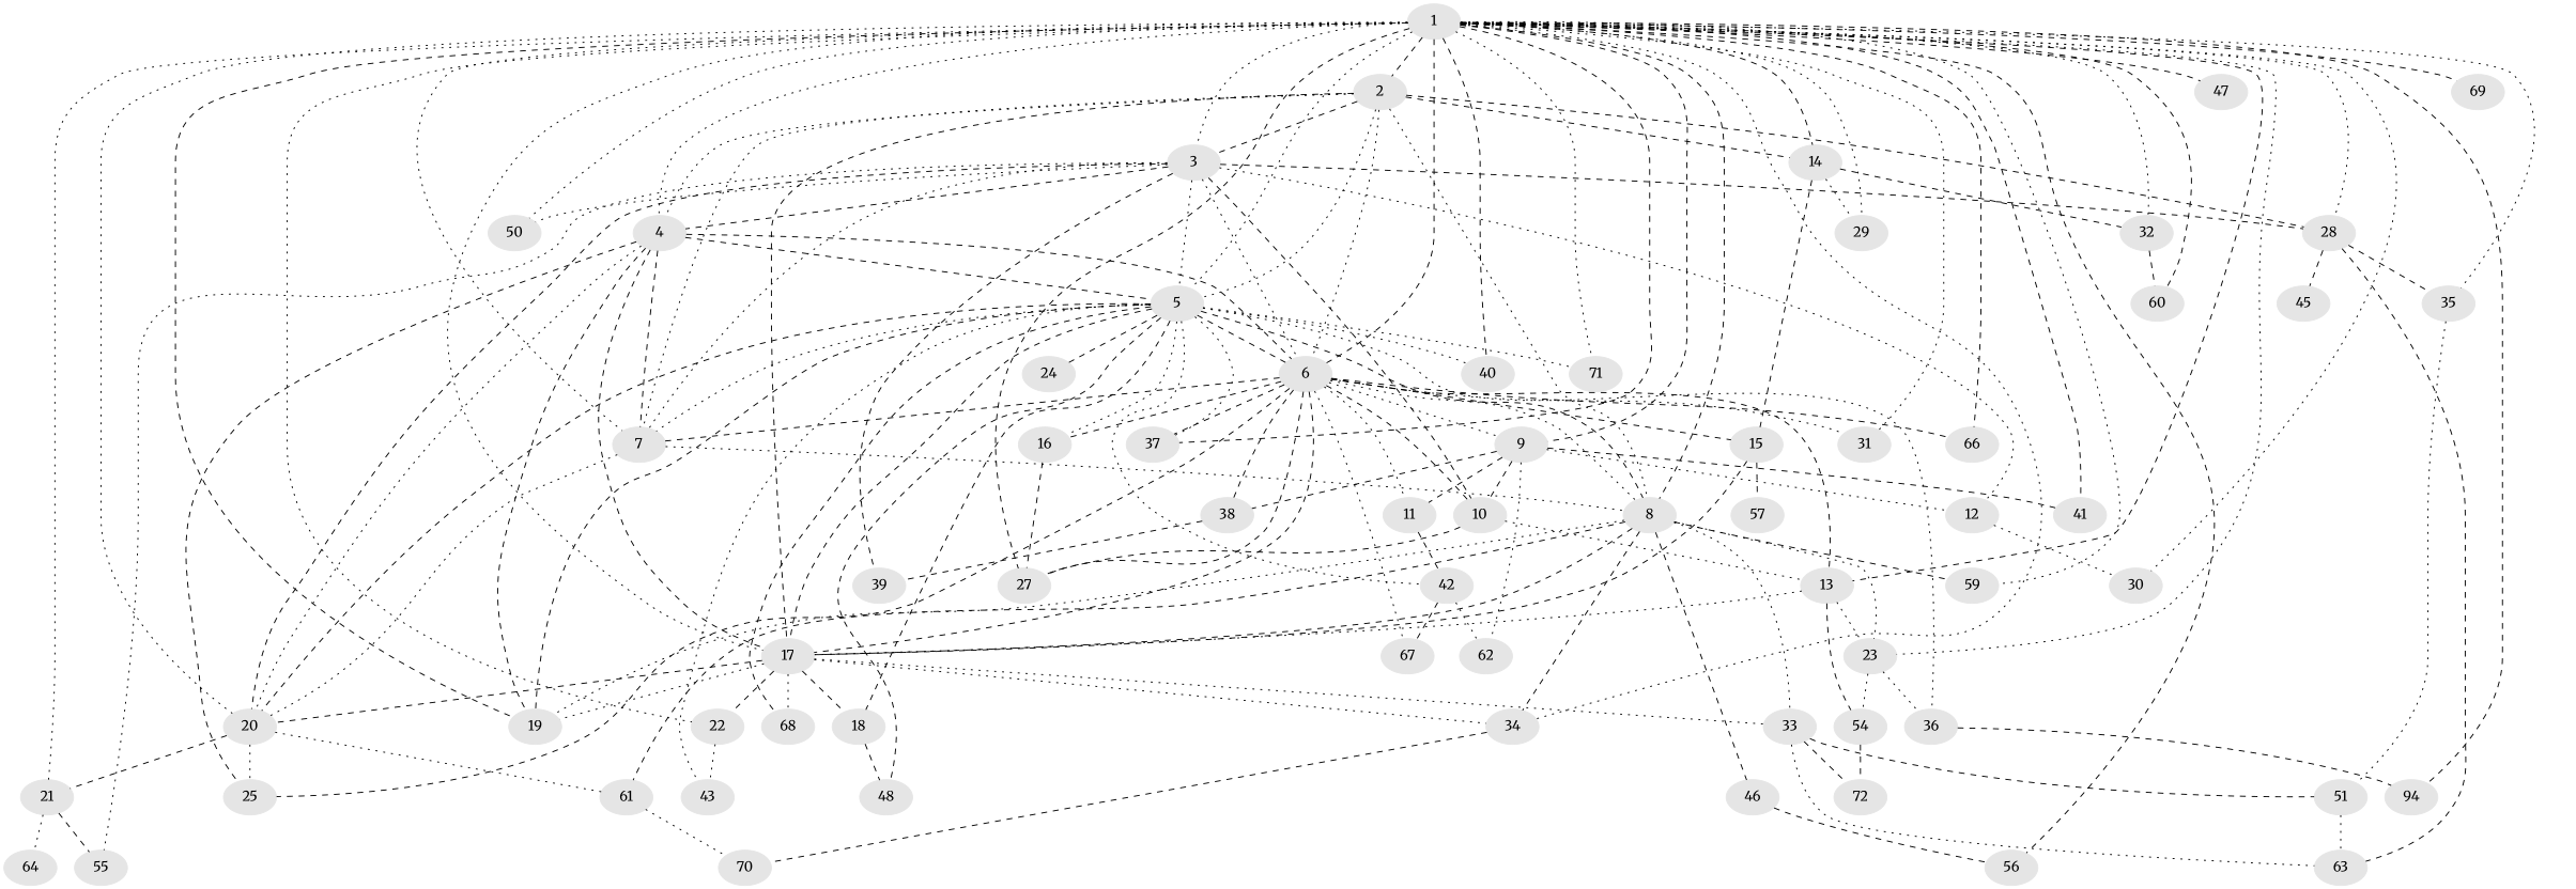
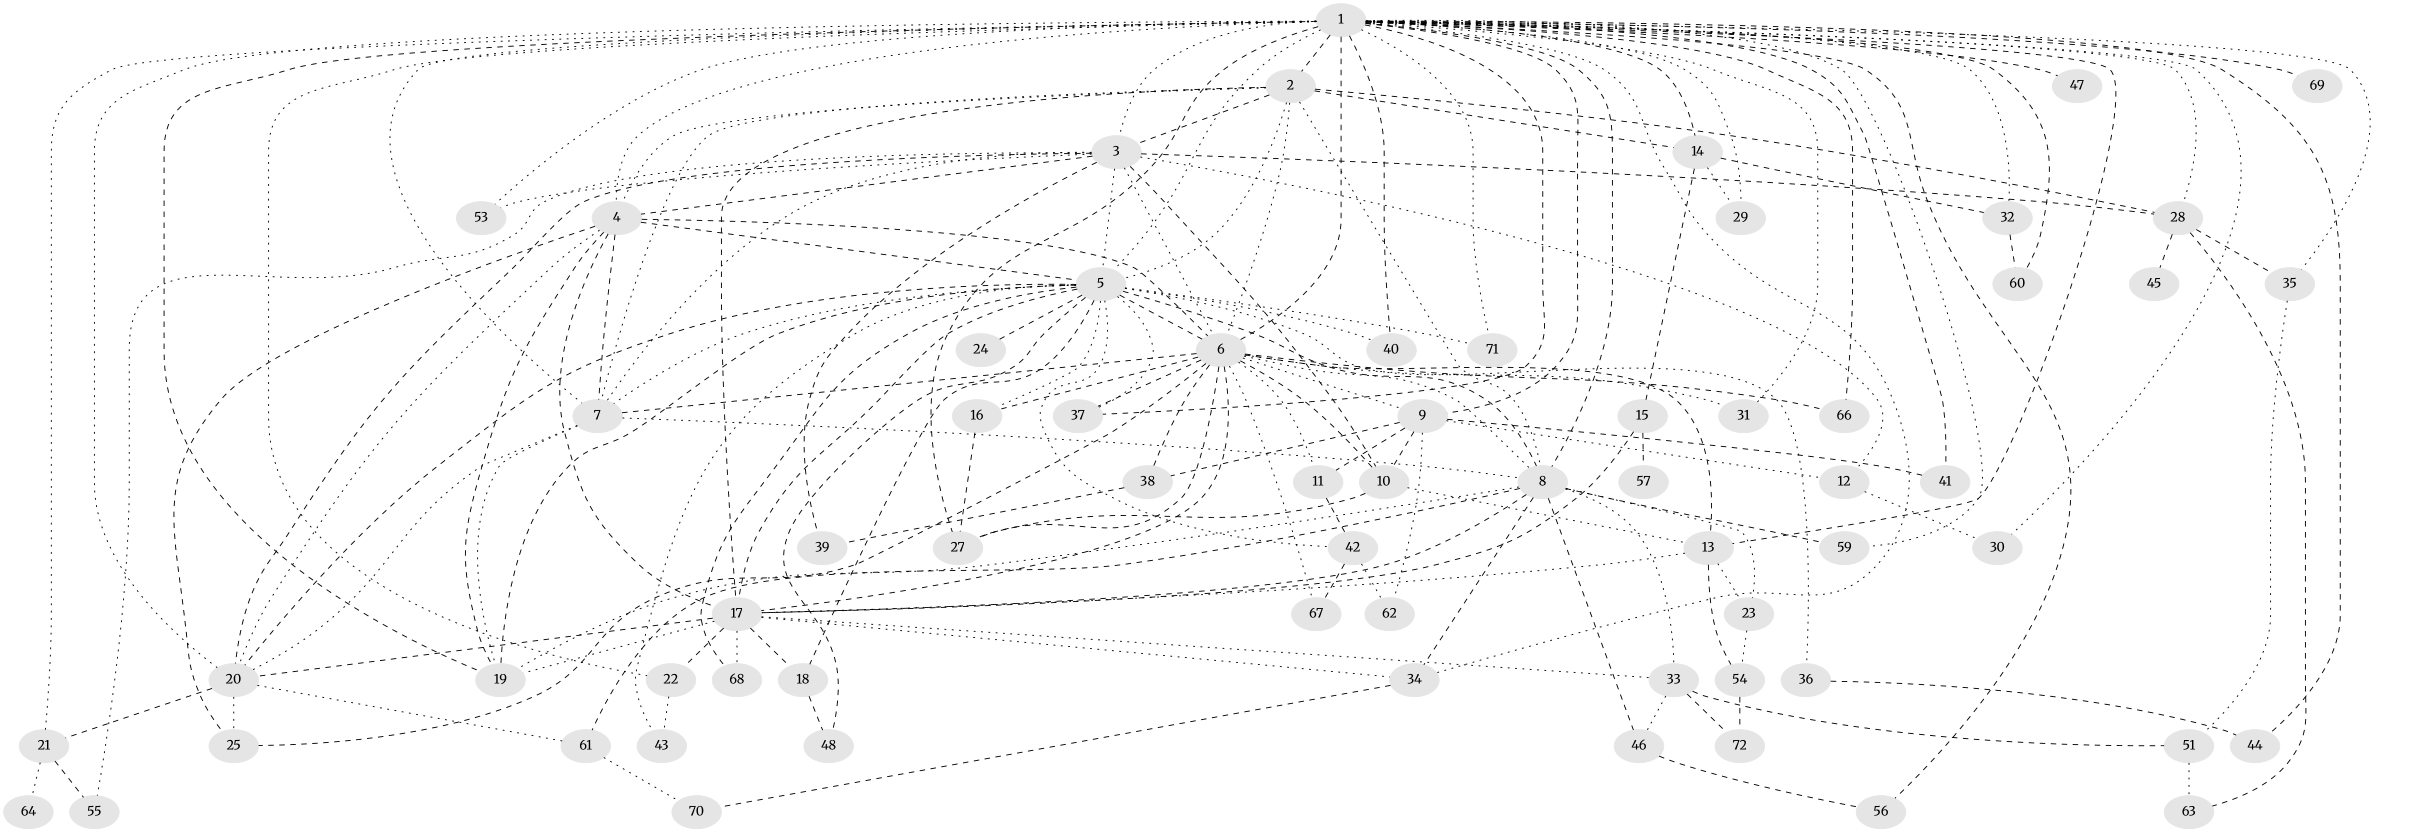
  graph {
    fontname=Merriweather
    node [color=gray90 fontname=Merriweather style=filled]
    edge [fontname=Merriweather style=dashed weight=1.0]
    1
    2
    3
    4
    5
    6
    7
    8
    9
    13
    14
    17
    19
    20
    21
    22
    23
    27
    28
    29
    30
    31
    32
    34
    35
    37
    40
    41
-   44 [label=94]
+   44
    47
-   53 [label=50]
+   53
    56
    59
    60
    66
    69
    71
    10
    12
    39
    55
    25
    16
    18
    24
    36
    42
    43
    48
    68
    11
    15
    38
    67
    33
    46
    61
    62
    54
    64
    45
    63
    70
    51
    57
    72
    1 -- 2 [weight=6.0]
    1 -- 3 [style=dotted weight=5.0]
    1 -- 4 [style=dotted weight=7.0]
    1 -- 5 [style=dotted weight=5.0]
    1 -- 6 [weight=9.0]
    1 -- 7 [style=dotted weight=5.0]
    1 -- 8 [weight=6.0]
    1 -- 9 [weight=2.0]
    1 -- 13
    1 -- 14 [weight=4.0]
-   1 -- 17 [style=dotted weight=2.0]
    1 -- 19
    1 -- 20 [style=dotted weight=2.0]
    1 -- 21 [style=dotted]
    1 -- 22 [style=dotted weight=3.0]
-   1 -- 23 [style=dotted]
    1 -- 27
    1 -- 28 [style=dotted]
    1 -- 29 [style=dotted]
    1 -- 30 [style=dotted]
    1 -- 31 [style=dotted]
    1 -- 32 [style=dotted weight=2.0]
    1 -- 34 [style=dotted]
    1 -- 35 [style=dotted]
    1 -- 37
    1 -- 40
    1 -- 41
    1 -- 44
    1 -- 47 [weight=2.0]
    1 -- 53 [style=dotted]
    1 -- 56
    1 -- 59 [style=dotted]
    1 -- 60
    1 -- 66
    1 -- 69 [weight=2.0]
    1 -- 71 [style=dotted]
    2 -- 3 [weight=2.0]
    2 -- 4 [style=dotted]
    2 -- 5 [style=dotted weight=2.0]
    2 -- 6 [style=dotted]
    2 -- 7 [style=dotted weight=2.0]
    2 -- 8 [style=dotted weight=12.0]
    2 -- 14
    2 -- 17 [weight=2.0]
    2 -- 28
    3 -- 4
    3 -- 5 [style=dotted]
    3 -- 6 [style=dotted]
    3 -- 7 [style=dotted]
    3 -- 20
    3 -- 28 [weight=2.0]
    3 -- 53 [style=dotted]
    3 -- 10
    3 -- 12 [style=dotted]
    3 -- 39
    3 -- 55 [style=dotted]
    4 -- 5
    4 -- 6
    4 -- 7
    4 -- 17 [weight=11.0]
    4 -- 19
    4 -- 20 [style=dotted]
    4 -- 25
    5 -- 6
    5 -- 7 [style=dotted]
    5 -- 8
    5 -- 17
    5 -- 19
    5 -- 20
    5 -- 37 [style=dotted]
    5 -- 40 [style=dotted]
    5 -- 71 [style=dotted]
    5 -- 16 [style=dotted]
    5 -- 18
    5 -- 24
    5 -- 36 [style=dotted]
    5 -- 42 [style=dotted]
    5 -- 43 [style=dotted]
    5 -- 48
    5 -- 68
    6 -- 7
    6 -- 8 [style=dotted]
    6 -- 9 [style=dotted]
    6 -- 13
    6 -- 17
    6 -- 27
    6 -- 31 [style=dotted]
    6 -- 37
    6 -- 66
    6 -- 10
    6 -- 25
    6 -- 16
    6 -- 11 [style=dotted]
-   6 -- 15
    6 -- 38
    6 -- 67 [style=dotted]
    7 -- 8 [style=dotted weight=2.0]
+   7 -- 19 [style=dotted]
    7 -- 20 [style=dotted]
    8 -- 17
    8 -- 19 [style=dotted weight=2.0]
    8 -- 23 [style=dotted]
    8 -- 34
    8 -- 59
    8 -- 33 [style=dotted]
    8 -- 46
    8 -- 61
    9 -- 41
    9 -- 10
    9 -- 12 [style=dotted]
    9 -- 11
    9 -- 38
    9 -- 62 [style=dotted]
    13 -- 17 [style=dotted]
    13 -- 23 [style=dotted]
    13 -- 54
    14 -- 29 [style=dotted]
    14 -- 32
    14 -- 15
    17 -- 19 [style=dotted]
    17 -- 20
    17 -- 22
    17 -- 34 [style=dotted]
    17 -- 18
    17 -- 68 [style=dotted]
    17 -- 33 [style=dotted]
    20 -- 21
    20 -- 25 [style=dotted]
    20 -- 61 [style=dotted]
    21 -- 55
    21 -- 64 [style=dotted]
    22 -- 43 [style=dotted]
-   23 -- 36 [style=dotted]
    23 -- 54 [style=dotted]
    28 -- 35
    28 -- 45
    28 -- 63
    32 -- 60
    34 -- 70
    35 -- 51 [style=dotted]
    10 -- 13 [style=dotted]
    10 -- 27
    12 -- 30 [style=dotted]
    16 -- 27
    18 -- 48
    36 -- 44
    42 -- 67
    42 -- 62 [style=dotted]
    11 -- 42
    15 -- 17
    15 -- 57
    38 -- 39
-   33 -- 63 [style=dotted]
+   33 -- 46 [style=dotted]
    33 -- 51
    33 -- 72
    46 -- 56
    61 -- 70 [style=dotted]
    54 -- 72
    51 -- 63 [style=dotted]
  }
